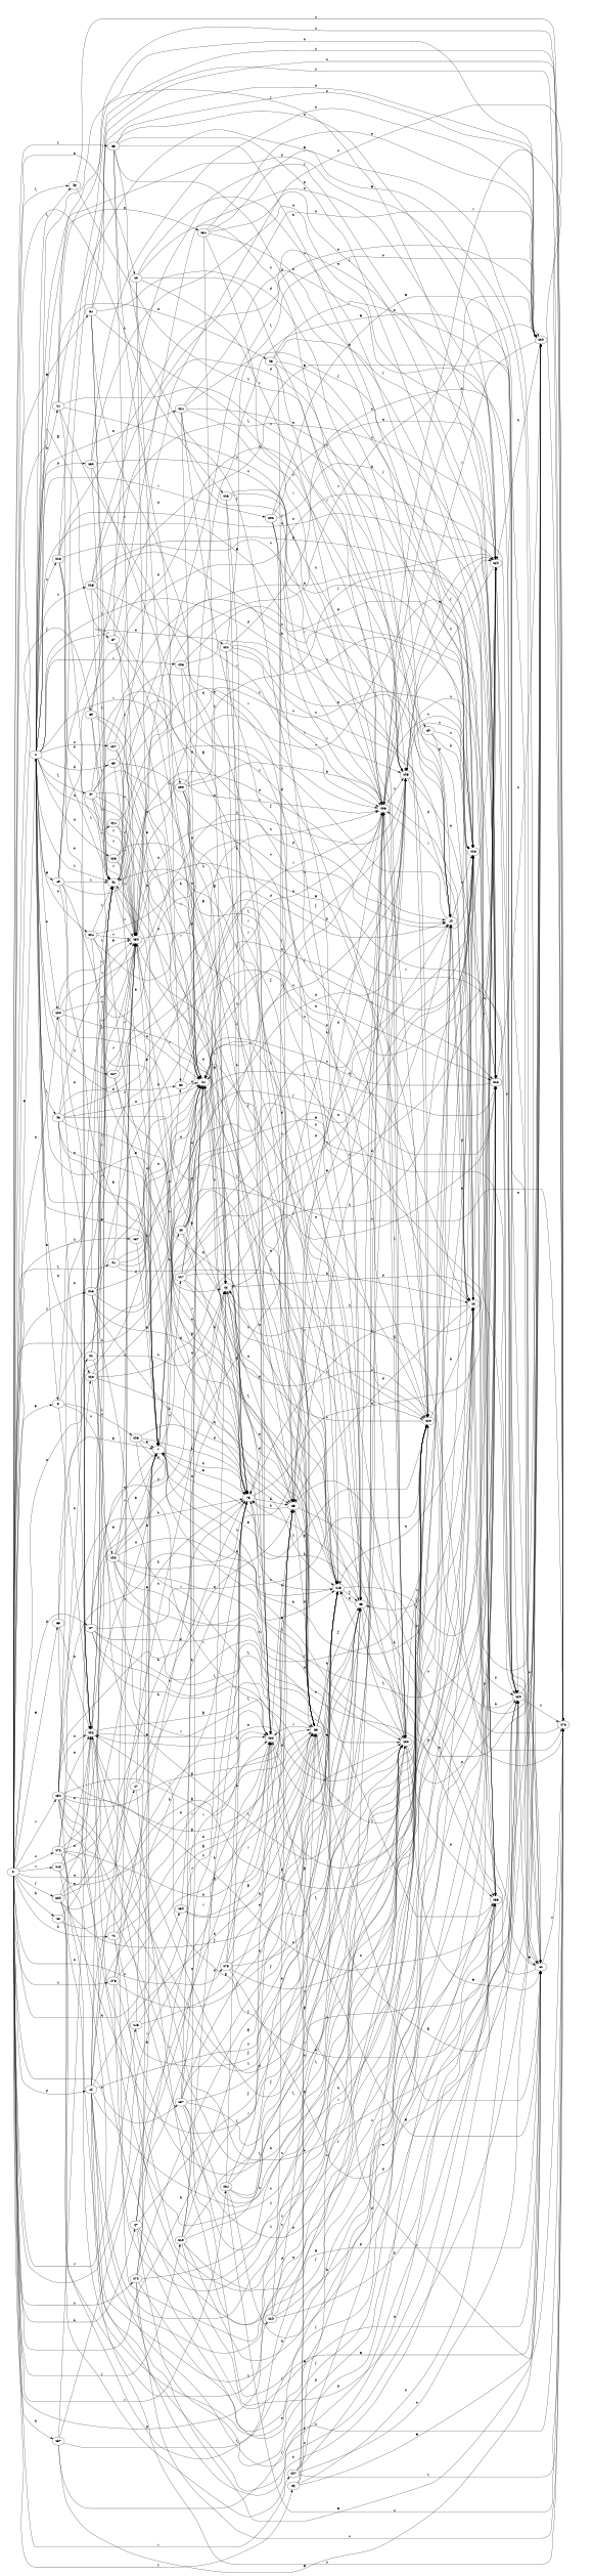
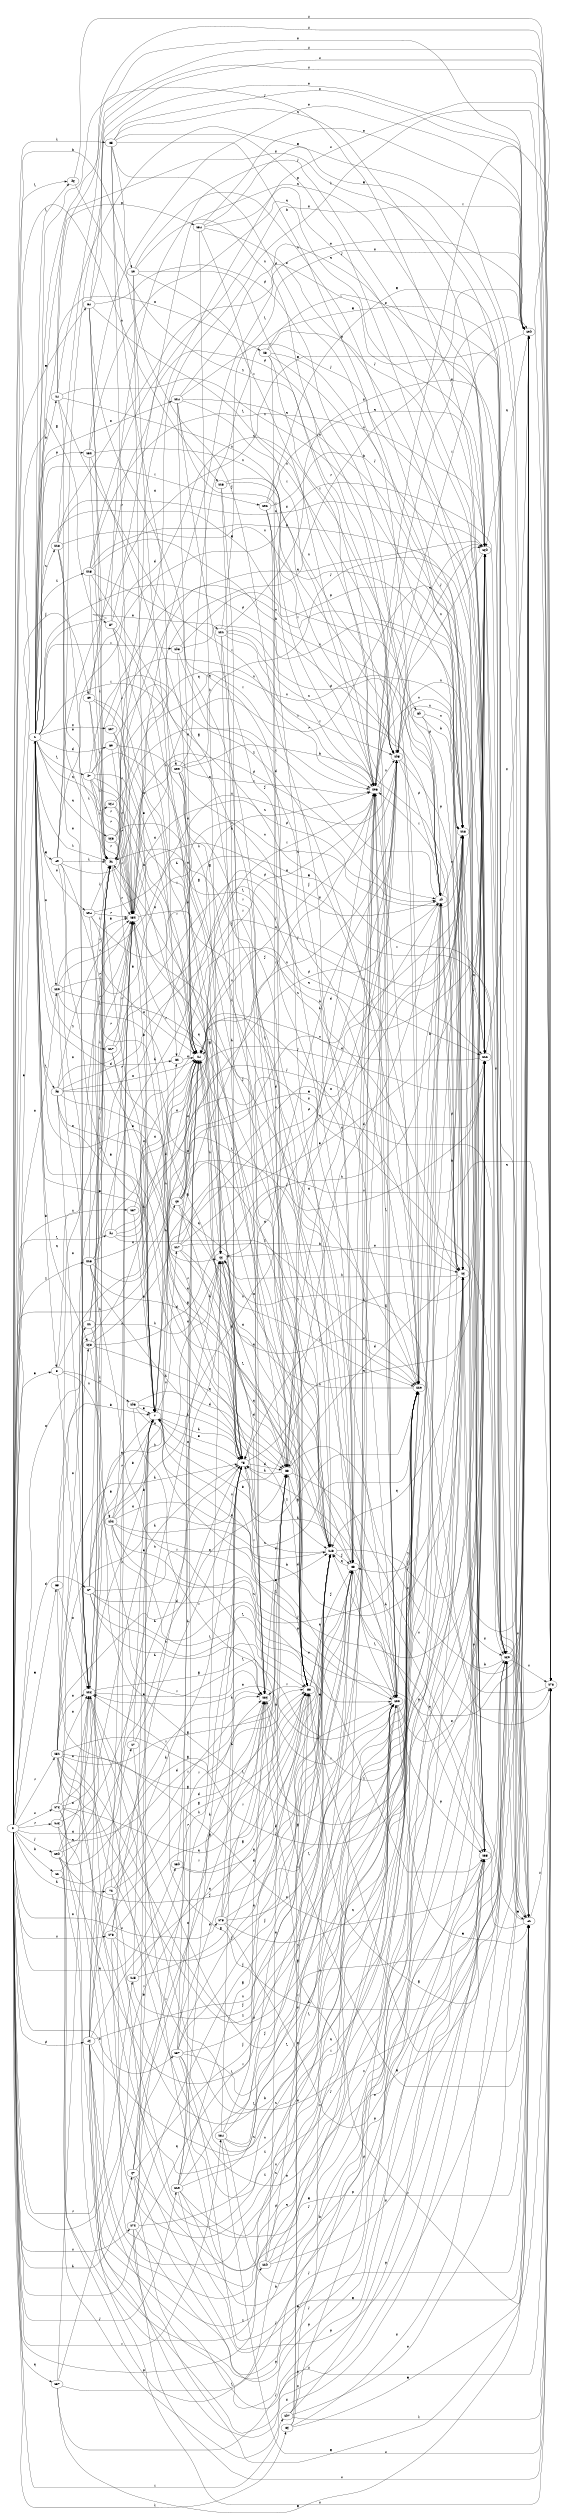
  strict digraph {
    fontname="DejaVu Sans Mono"
    rankdir=LR
    node [fontname="DejaVu Sans Mono"]
    edge [fontname="DejaVu Sans Mono"]
    0
    1
    5
    10
    12
    17
    21
    27
    34
    35
    46
    57
    60
    67
    72
    80
    85
    86
    94
    96
    113
    120
    129
    137
    139
    143
    145
    146
    151
    157
    172
    173
    175
    176
    184
    186
    187
    197
    209
    210
    213
    7
    14
    23
    30
    32
    39
    40
    49
    75
    91
    97
    98
    104
    107
    121
    124
    132
    134
    160
    163
    164
    168
    198
    200
    202
    212
    215
    217
    218
    126
    152
    192
    193
    195
    100
    118
    203
    220
    24
    66
    109
    16
    178
    58
    169
    33
    83
    135
    41
    117
    0 -> 1 [label=a]
    0 -> 5 [label=a]
    0 -> 10 [label=b]
    0 -> 12 [label=b]
    0 -> 17 [label=c]
    0 -> 21 [label=c]
    0 -> 27 [label=d]
    0 -> 34 [label=e]
    0 -> 35 [label=e]
    0 -> 46 [label=f]
    0 -> 57 [label=g]
    0 -> 60 [label=h]
    0 -> 67 [label=i]
    0 -> 72 [label=i]
    0 -> 80 [label=j]
    0 -> 85 [label=k]
    0 -> 86 [label=k]
    0 -> 94 [label=l]
    0 -> 96 [label=l]
    0 -> 113 [label=n]
    0 -> 120 [label=o]
    0 -> 129 [label=p]
    0 -> 137 [label=q]
    0 -> 139 [label=q]
    0 -> 143 [label=q]
    0 -> 145 [label=r]
    0 -> 146 [label=r]
    0 -> 151 [label=r]
    0 -> 157 [label=s]
    0 -> 172 [label=u]
    0 -> 173 [label=u]
    0 -> 175 [label=u]
    0 -> 176 [label=u]
    0 -> 184 [label=v]
    0 -> 186 [label=v]
    0 -> 187 [label=w]
    0 -> 197 [label=x]
    0 -> 209 [label=y]
    0 -> 210 [label=y]
    0 -> 213 [label=z]
    1 -> 5 [label=a]
    1 -> 96 [label=l]
    1 -> 120 [label=o]
    1 -> 143 [label=q]
    1 -> 7 [label=a]
    1 -> 14 [label=b]
    1 -> 23 [label=c]
    1 -> 30 [label=d]
    1 -> 32 [label=d]
    1 -> 39 [label=e]
    1 -> 40 [label=e]
    1 -> 49 [label=f]
    1 -> 75 [label=i]
    1 -> 91 [label=k]
    1 -> 97 [label=l]
    1 -> 98 [label=l]
    1 -> 104 [label=m]
    1 -> 107 [label=m]
    1 -> 121 [label=o]
    1 -> 124 [label=o]
    1 -> 132 [label=p]
    1 -> 134 [label=p]
    1 -> 160 [label=s]
    1 -> 163 [label=t]
    1 -> 164 [label=t]
    1 -> 168 [label=t]
    1 -> 198 [label=x]
    1 -> 200 [label=x]
    1 -> 202 [label=x]
    1 -> 212 [label=y]
    1 -> 215 [label=z]
    1 -> 217 [label=z]
    1 -> 218 [label=z]
    5 -> 126 [label=o]
    5 -> 152 [label=r]
    5 -> 192 [label=w]
    5 -> 193 [label=w]
    5 -> 195 [label=w]
    10 -> 7 [label=a]
    10 -> 32 [label=d]
    10 -> 195 [label=w]
    10 -> 100 [label=l]
    10 -> 118 [label=n]
    10 -> 203 [label=x]
    12 -> 186 [label=v]
    12 -> 168 [label=t]
    12 -> 220 [label=z]
    17 -> 7 [label=a]
    17 -> 75 [label=i]
    17 -> 212 [label=y]
    21 -> 91 [label=k]
    21 -> 100 [label=l]
    21 -> 24 [label=c]
    21 -> 66 [label=h]
    27 -> 143 [label=q]
    27 -> 91 [label=k]
    27 -> 195 [label=w]
    27 -> 100 [label=l]
    27 -> 220 [label=z]
    27 -> 66 [label=h]
    27 -> 109 [label=m]
    27 -> 16 [label=b]
    34 -> 143 [label=q]
    34 -> 49 [label=f]
    34 -> 91 [label=k]
    34 -> 152 [label=r]
    34 -> 100 [label=l]
    34 -> 109 [label=m]
    34 -> 178 [label=u]
    35 -> 7 [label=a]
    35 -> 126 [label=o]
    35 -> 24 [label=c]
    35 -> 58 [label=g]
    46 -> 143 [label=q]
    46 -> 75 [label=i]
    46 -> 91 [label=k]
    46 -> 160 [label=s]
    46 -> 195 [label=w]
    46 -> 118 [label=n]
    46 -> 220 [label=z]
    46 -> 66 [label=h]
    46 -> 16 [label=b]
    46 -> 178 [label=u]
    46 -> 58 [label=g]
    46 -> 169 [label=t]
    57 -> 75 [label=i]
    57 -> 212 [label=y]
    57 -> 152 [label=r]
    57 -> 66 [label=h]
    57 -> 169 [label=t]
    60 -> 143 [label=q]
    60 -> 49 [label=f]
    60 -> 75 [label=i]
    60 -> 195 [label=w]
    60 -> 118 [label=n]
    60 -> 220 [label=z]
    60 -> 24 [label=c]
    60 -> 178 [label=u]
    67 -> 186 [label=v]
    67 -> 7 [label=a]
    67 -> 212 [label=y]
    67 -> 220 [label=z]
    67 -> 33 [label=d]
    67 -> 83 [label=j]
    67 -> 135 [label=p]
    72 -> 186 [label=v]
    72 -> 49 [label=f]
    72 -> 152 [label=r]
    72 -> 220 [label=z]
    72 -> 33 [label=d]
    80 -> 186 [label=v]
    80 -> 49 [label=f]
    80 -> 91 [label=k]
    80 -> 152 [label=r]
    80 -> 220 [label=z]
    80 -> 24 [label=c]
    85 -> 49 [label=f]
    85 -> 152 [label=r]
    85 -> 24 [label=c]
    85 -> 109 [label=m]
    85 -> 16 [label=b]
    85 -> 169 [label=t]
    85 -> 83 [label=j]
    85 -> 135 [label=p]
    86 -> 160 [label=s]
    86 -> 203 [label=x]
    86 -> 58 [label=g]
    86 -> 41 [label=e]
    94 -> 160 [label=s]
    94 -> 212 [label=y]
    94 -> 152 [label=r]
    94 -> 220 [label=z]
    94 -> 24 [label=c]
    96 -> 220 [label=z]
    96 -> 178 [label=u]
    113 -> 186 [label=v]
    113 -> 75 [label=i]
    113 -> 195 [label=w]
    113 -> 203 [label=x]
    120 -> 143 [label=q]
    120 -> 126 [label=o]
    120 -> 152 [label=r]
    120 -> 195 [label=w]
    120 -> 118 [label=n]
    120 -> 58 [label=g]
    129 -> 143 [label=q]
    129 -> 160 [label=s]
    129 -> 118 [label=n]
    129 -> 33 [label=d]
    129 -> 135 [label=p]
    137 -> 186 [label=v]
    137 -> 212 [label=y]
    137 -> 126 [label=o]
    137 -> 100 [label=l]
    137 -> 41 [label=e]
    139 -> 143 [label=q]
    139 -> 24 [label=c]
    139 -> 58 [label=g]
    143 -> 7 [label=a]
    143 -> 212 [label=y]
    143 -> 24 [label=c]
    143 -> 83 [label=j]
    145 -> 186 [label=v]
    145 -> 7 [label=a]
    145 -> 58 [label=g]
    145 -> 83 [label=j]
    146 -> 75 [label=i]
    146 -> 126 [label=o]
    146 -> 100 [label=l]
    146 -> 33 [label=d]
    151 -> 49 [label=f]
    151 -> 75 [label=i]
    151 -> 160 [label=s]
    151 -> 212 [label=y]
    151 -> 126 [label=o]
    151 -> 152 [label=r]
    151 -> 195 [label=w]
    151 -> 220 [label=z]
    151 -> 16 [label=b]
    151 -> 178 [label=u]
    151 -> 58 [label=g]
    151 -> 33 [label=d]
    151 -> 41 [label=e]
    157 -> 143 [label=q]
    157 -> 212 [label=y]
    157 -> 118 [label=n]
    157 -> 220 [label=z]
    157 -> 24 [label=c]
    157 -> 66 [label=h]
    157 -> 169 [label=t]
    157 -> 83 [label=j]
    157 -> 41 [label=e]
    172 -> 7 [label=a]
    172 -> 75 [label=r]
    172 -> 212 [label=y]
    172 -> 220 [label=z]
    172 -> 178 [label=u]
    172 -> 83 [label=j]
    172 -> 41 [label=e]
    173 -> 152 [label=r]
    173 -> 100 [label=l]
    173 -> 220 [label=z]
    173 -> 66 [label=h]
    173 -> 58 [label=g]
    173 -> 83 [label=j]
    175 -> 186 [label=v]
    175 -> 75 [label=i]
    175 -> 100 [label=l]
    175 -> 203 [label=x]
    175 -> 109 [label=m]
    175 -> 169 [label=t]
    175 -> 33 [label=d]
    176 -> 143 [label=q]
    176 -> 75 [label=i]
    176 -> 126 [label=o]
    176 -> 152 [label=r]
    176 -> 118 [label=n]
    176 -> 24 [label=c]
    176 -> 109 [label=m]
    176 -> 135 [label=p]
    184 -> 143 [label=q]
    184 -> 186 [label=v]
    184 -> 75 [label=i]
    184 -> 100 [label=l]
    184 -> 203 [label=x]
    184 -> 178 [label=u]
    184 -> 135 [label=p]
    186 -> 33 [label=d]
    186 -> 41 [label=e]
    187 -> 7 [label=a]
    187 -> 169 [label=t]
    197 -> 49 [label=f]
    197 -> 109 [label=m]
    197 -> 178 [label=k]
    197 -> 58 [label=g]
    197 -> 135 [label=p]
    209 -> 7 [label=a]
    209 -> 75 [label=i]
    209 -> 160 [label=s]
    209 -> 212 [label=y]
    209 -> 126 [label=o]
    209 -> 58 [label=g]
    209 -> 83 [label=j]
    210 -> 75 [label=i]
    210 -> 100 [label=l]
    210 -> 118 [label=n]
    210 -> 24 [label=c]
    210 -> 16 [label=b]
    210 -> 58 [label=g]
    210 -> 83 [label=j]
    210 -> 135 [label=p]
    213 -> 186 [label=v]
    213 -> 49 [label=f]
    213 -> 75 [label=i]
    213 -> 91 [label=k]
    213 -> 212 [label=y]
    213 -> 100 [label=l]
    213 -> 203 [label=x]
    213 -> 41 [label=e]
    7 -> 32 [label=d]
    7 -> 75 [label=i]
    7 -> 126 [label=o]
    7 -> 100 [label=l]
    7 -> 220 [label=z]
    7 -> 24 [label=c]
    7 -> 117 [label=n]
    14 -> 143 [label=q]
    14 -> 126 [label=o]
    14 -> 195 [label=w]
    14 -> 118 [label=n]
    14 -> 109 [label=m]
    14 -> 178 [label=u]
    14 -> 41 [label=e]
    23 -> 160 [label=s]
    23 -> 212 [label=y]
    23 -> 118 [label=n]
    23 -> 203 [label=x]
    23 -> 16 [label=b]
    23 -> 33 [label=d]
    30 -> 152 [label=r]
    30 -> 220 [label=z]
    30 -> 58 [label=g]
    32 -> 24 [label=c]
    32 -> 16 [label=b]
    39 -> 49 [label=f]
    39 -> 118 [label=n]
    39 -> 16 [label=b]
    40 -> 7 [label=a]
    40 -> 49 [label=f]
    40 -> 75 [label=i]
    40 -> 91 [label=k]
    40 -> 160 [label=s]
    40 -> 126 [label=o]
    40 -> 178 [label=u]
    40 -> 41 [label=e]
    49 -> 91 [label=k]
    49 -> 118 [label=n]
    49 -> 16 [label=b]
    49 -> 33 [label=d]
    75 -> 186 [label=v]
    75 -> 7 [label=a]
    75 -> 152 [label=r]
    75 -> 169 [label=t]
    75 -> 33 [label=d]
    91 -> 152 [label=r]
    91 -> 118 [label=n]
    91 -> 58 [label=g]
    91 -> 169 [label=t]
    97 -> 186 [label=v]
    97 -> 91 [label=k]
    97 -> 152 [label=r]
    97 -> 118 [label=n]
    97 -> 220 [label=z]
    97 -> 24 [label=c]
    97 -> 58 [label=g]
    97 -> 33 [label=d]
    98 -> 143 [label=q]
    98 -> 212 [label=y]
    98 -> 126 [label=o]
    98 -> 152 [label=r]
    98 -> 100 [label=l]
    98 -> 24 [label=c]
    98 -> 58 [label=g]
    98 -> 169 [label=t]
    98 -> 33 [label=d]
    104 -> 75 [label=i]
    104 -> 91 [label=k]
    104 -> 152 [label=r]
    104 -> 100 [label=l]
    104 -> 24 [label=c]
    104 -> 41 [label=e]
    107 -> 152 [label=r]
    107 -> 195 [label=w]
    107 -> 24 [label=c]
    121 -> 186 [label=v]
    121 -> 49 [label=f]
    121 -> 75 [label=i]
    121 -> 160 [label=s]
    121 -> 195 [label=w]
    121 -> 203 [label=x]
    121 -> 109 [label=m]
    124 -> 212 [label=y]
    124 -> 195 [label=w]
    124 -> 118 [label=n]
    124 -> 203 [label=x]
    124 -> 24 [label=c]
    124 -> 169 [label=t]
    124 -> 83 [label=j]
    132 -> 91 [label=k]
    132 -> 195 [label=w]
    132 -> 109 [label=m]
    132 -> 58 [label=g]
    132 -> 169 [label=t]
    134 -> 212 [label=y]
    134 -> 203 [label=x]
    134 -> 66 [label=h]
    134 -> 109 [label=m]
    134 -> 135 [label=p]
    134 -> 41 [label=e]
    160 -> 126 [label=o]
    160 -> 109 [label=m]
    160 -> 16 [label=b]
    160 -> 178 [label=u]
    160 -> 41 [label=e]
    163 -> 7 [label=a]
    163 -> 152 [label=r]
    163 -> 178 [label=u]
    163 -> 83 [label=j]
    164 -> 152 [label=r]
    164 -> 203 [label=x]
    164 -> 24 [label=c]
    168 -> 143 [label=q]
    168 -> 186 [label=v]
    168 -> 91 [label=k]
    168 -> 212 [label=y]
    168 -> 118 [label=n]
    198 -> 118 [label=n]
    198 -> 220 [label=z]
    198 -> 24 [label=c]
    198 -> 135 [label=p]
    200 -> 212 [label=y]
    200 -> 220 [label=z]
    200 -> 24 [label=c]
    200 -> 66 [label=h]
    200 -> 16 [label=b]
    200 -> 83 [label=j]
    200 -> 41 [label=e]
    202 -> 212 [label=y]
    202 -> 203 [label=x]
    202 -> 169 [label=t]
    202 -> 33 [label=d]
    202 -> 83 [label=j]
    202 -> 41 [label=e]
    212 -> 152 [label=r]
    212 -> 195 [label=w]
    212 -> 24 [label=c]
    212 -> 109 [label=m]
    215 -> 143 [label=q]
    215 -> 91 [label=k]
    215 -> 203 [label=x]
    215 -> 109 [label=m]
    215 -> 16 [label=b]
    215 -> 169 [label=t]
    215 -> 135 [label=p]
    217 -> 7 [label=a]
    217 -> 212 [label=y]
    217 -> 152 [label=r]
    217 -> 66 [label=h]
    218 -> 7 [label=a]
    218 -> 91 [label=k]
    218 -> 160 [label=s]
    218 -> 126 [label=o]
    218 -> 118 [label=n]
    218 -> 178 [label=u]
    218 -> 169 [label=t]
    126 -> 91 [label=k]
    126 -> 160 [label=s]
    126 -> 152 [label=r]
    126 -> 100 [label=l]
    126 -> 58 [label=g]
    126 -> 41 [label=e]
    152 -> 7 [label=a]
    152 -> 49 [label=f]
    152 -> 160 [label=s]
    152 -> 100 [label=l]
    152 -> 203 [label=x]
    152 -> 109 [label=m]
    152 -> 83 [label=j]
    192 -> 7 [label=a]
    192 -> 212 [label=y]
    192 -> 152 [label=r]
    192 -> 220 [label=z]
    192 -> 24 [label=c]
    192 -> 16 [label=b]
    192 -> 58 [label=l]
    192 -> 135 [label=p]
    192 -> 41 [label=e]
    193 -> 143 [label=q]
    193 -> 186 [label=v]
    193 -> 7 [label=a]
    193 -> 75 [label=i]
    193 -> 33 [label=d]
    195 -> 49 [label=f]
    195 -> 75 [label=i]
    195 -> 169 [label=y]
    195 -> 135 [label=p]
    100 -> 186 [label=v]
    100 -> 7 [label=a]
    100 -> 160 [label=s]
    100 -> 126 [label=o]
    100 -> 203 [label=x]
    100 -> 220 [label=z]
    100 -> 135 [label=p]
    100 -> 41 [label=e]
    118 -> 212 [label=y]
    118 -> 195 [label=w]
    118 -> 66 [label=h]
    118 -> 135 [label=p]
    203 -> 195 [label=w]
    203 -> 100 [label=l]
    203 -> 118 [label=n]
    203 -> 24 [label=c]
    203 -> 109 [label=m]
    203 -> 169 [label=t]
    203 -> 33 [label=d]
    220 -> 203 [label=x]
    220 -> 24 [label=c]
    220 -> 66 [label=h]
-   220 -> 16 [label=b]
+   220 -> 49 [label=b]
    24 -> 152 [label=r]
    24 -> 203 [label=x]
    24 -> 66 [label=h]
    66 -> 75 [label=i]
    66 -> 220 [label=z]
    66 -> 109 [label=m]
    66 -> 33 [label=d]
    109 -> 126 [label=o]
    109 -> 152 [label=r]
    109 -> 203 [label=x]
    109 -> 58 [label=g]
    109 -> 169 [label=t]
    16 -> 143 [label=q]
    16 -> 49 [label=f]
    16 -> 160 [label=s]
    16 -> 203 [label=x]
    16 -> 24 [label=c]
    16 -> 66 [label=h]
    16 -> 169 [label=t]
    16 -> 33 [label=d]
    16 -> 83 [label=j]
    178 -> 186 [label=v]
+   178 -> 91 [label=k]
    178 -> 203 [label=x]
    178 -> 66 [label=h]
    58 -> 143 [label=q]
    58 -> 186 [label=v]
    58 -> 91 [label=k]
    58 -> 220 [label=z]
    58 -> 24 [label=c]
    58 -> 33 [label=d]
    58 -> 83 [label=j]
    169 -> 7 [label=a]
    169 -> 75 [label=i]
    169 -> 160 [label=s]
    169 -> 195 [label=w]
    33 -> 75 [label=i]
    33 -> 195 [label=w]
    33 -> 24 [label=c]
    33 -> 109 [label=m]
    33 -> 178 [label=u]
    33 -> 58 [label=g]
    83 -> 143 [label=q]
    83 -> 75 [label=i]
    83 -> 91 [label=k]
    83 -> 100 [label=l]
    83 -> 203 [label=x]
    83 -> 135 [label=p]
    135 -> 126 [label=o]
    41 -> 143 [label=q]
    41 -> 75 [label=i]
    41 -> 178 [label=u]
    41 -> 169 [label=t]
    117 -> 143 [label=q]
    117 -> 49 [label=f]
    117 -> 118 [label=n]
    117 -> 203 [label=x]
    117 -> 24 [label=c]
    117 -> 16 [label=b]
    117 -> 178 [label=u]
  }
